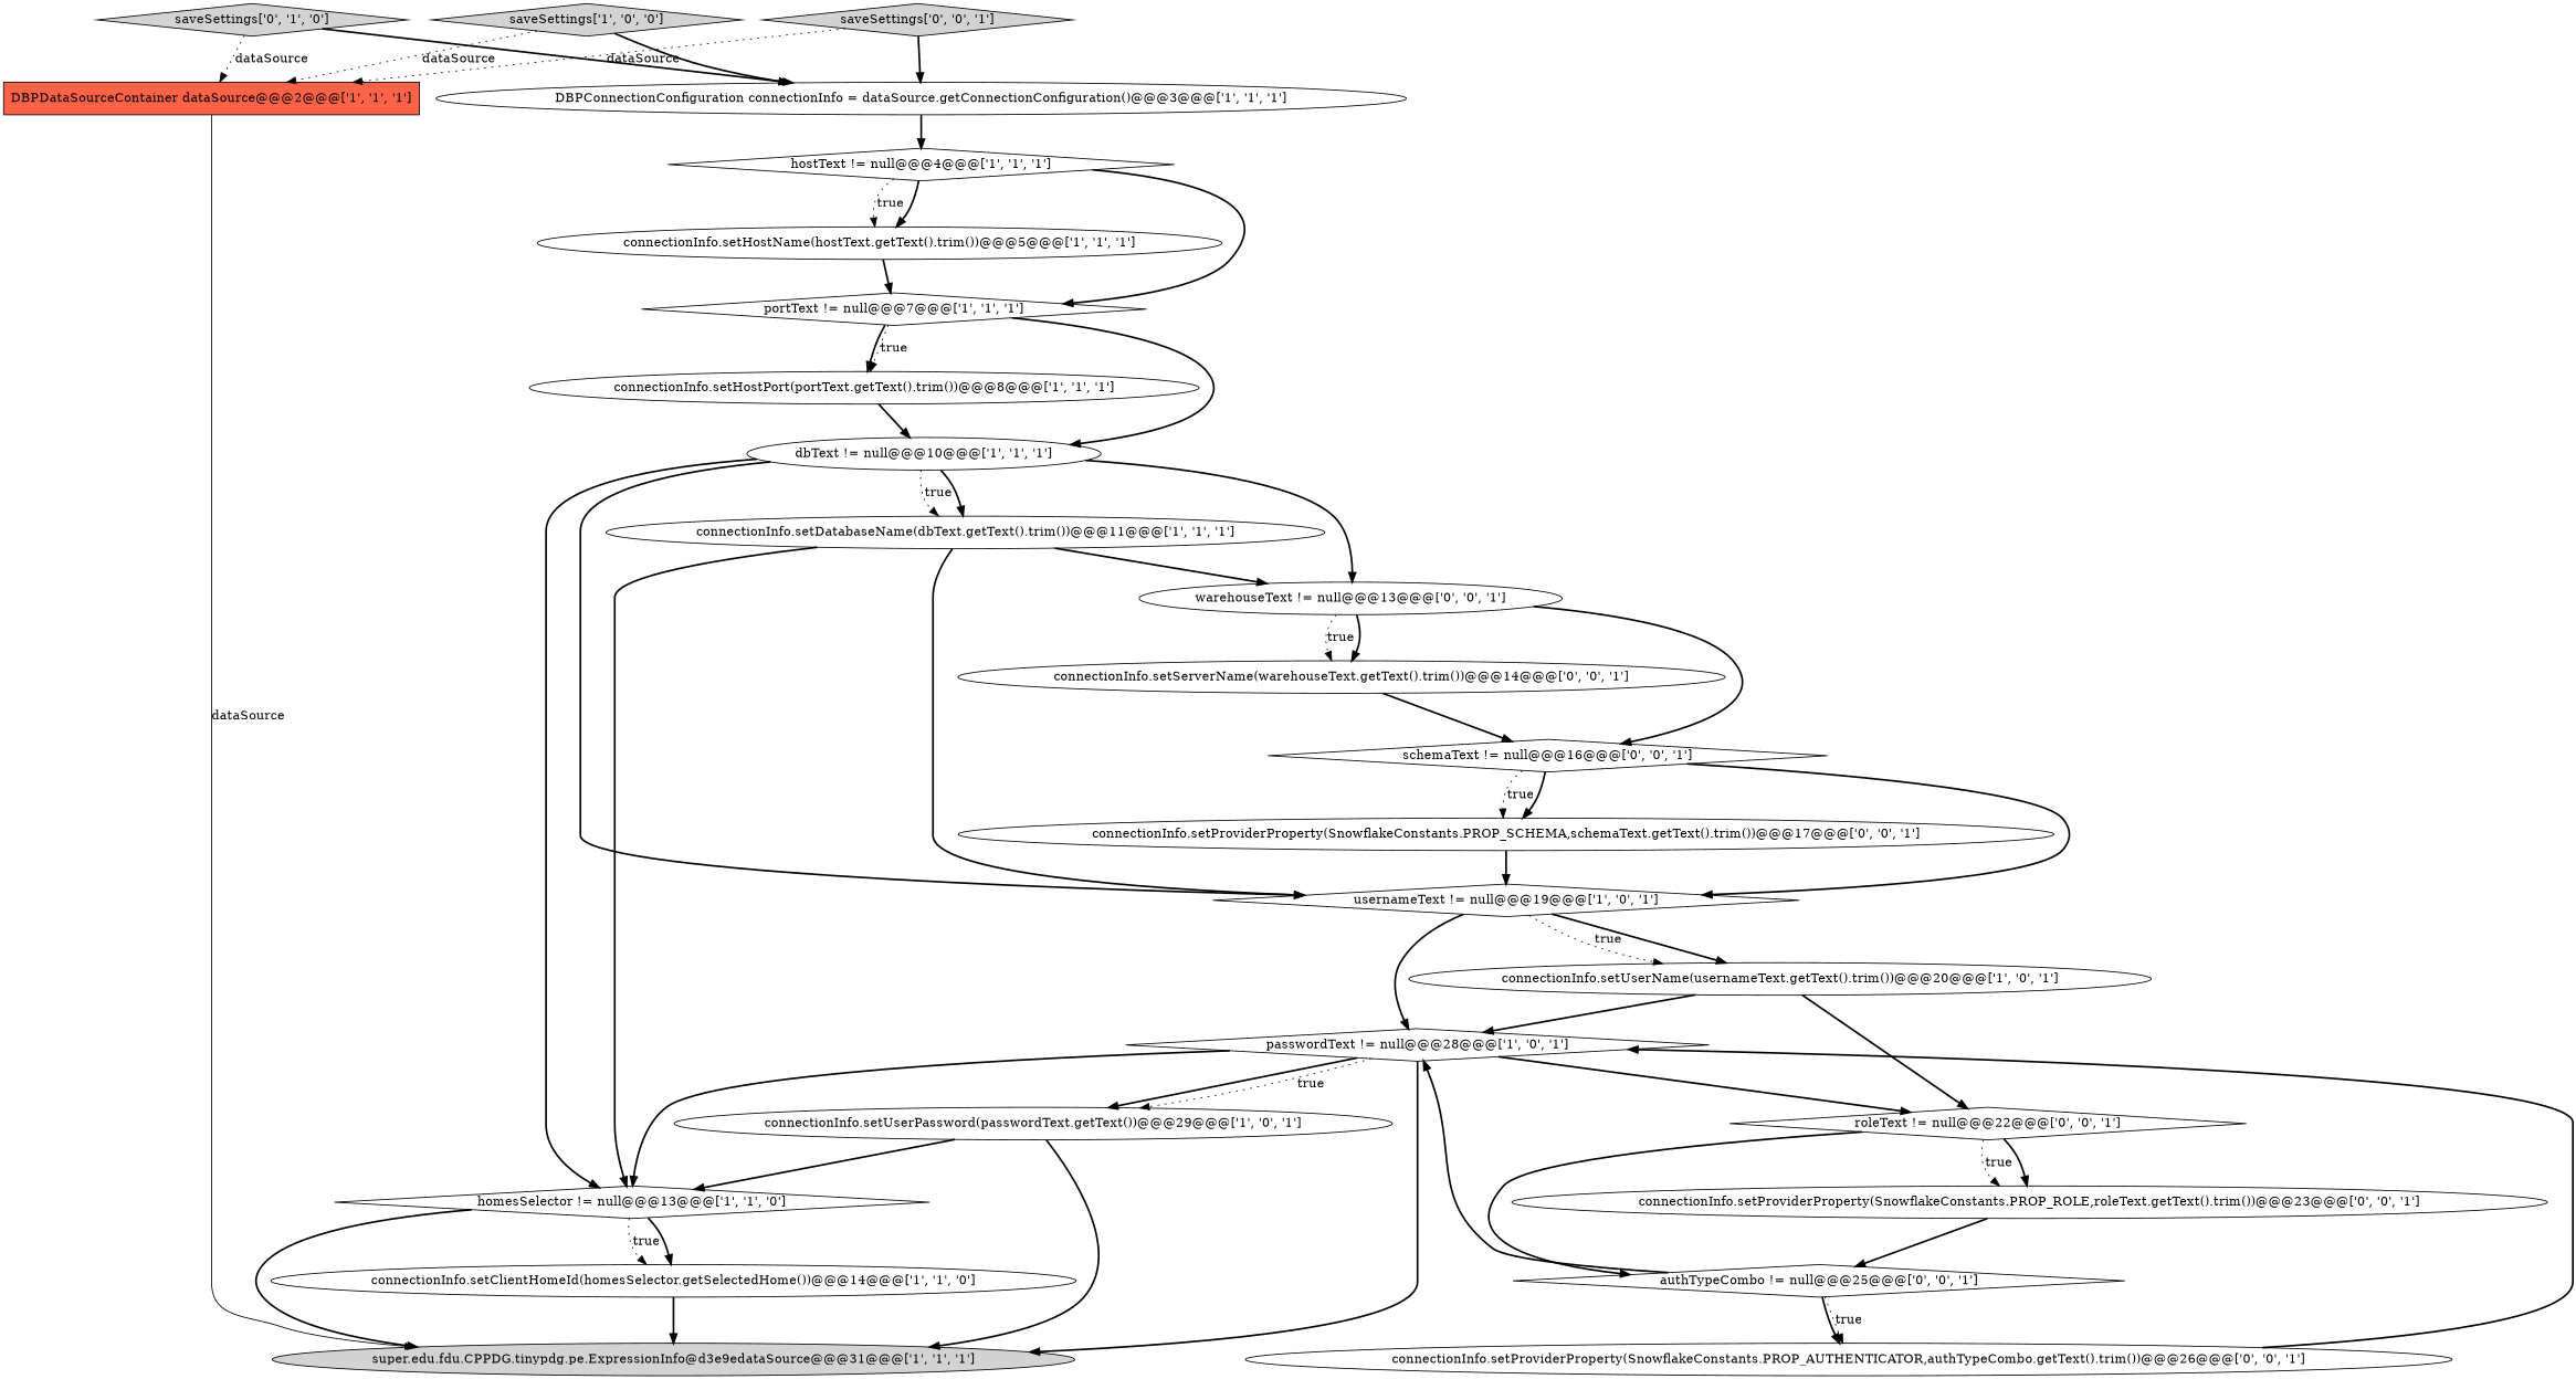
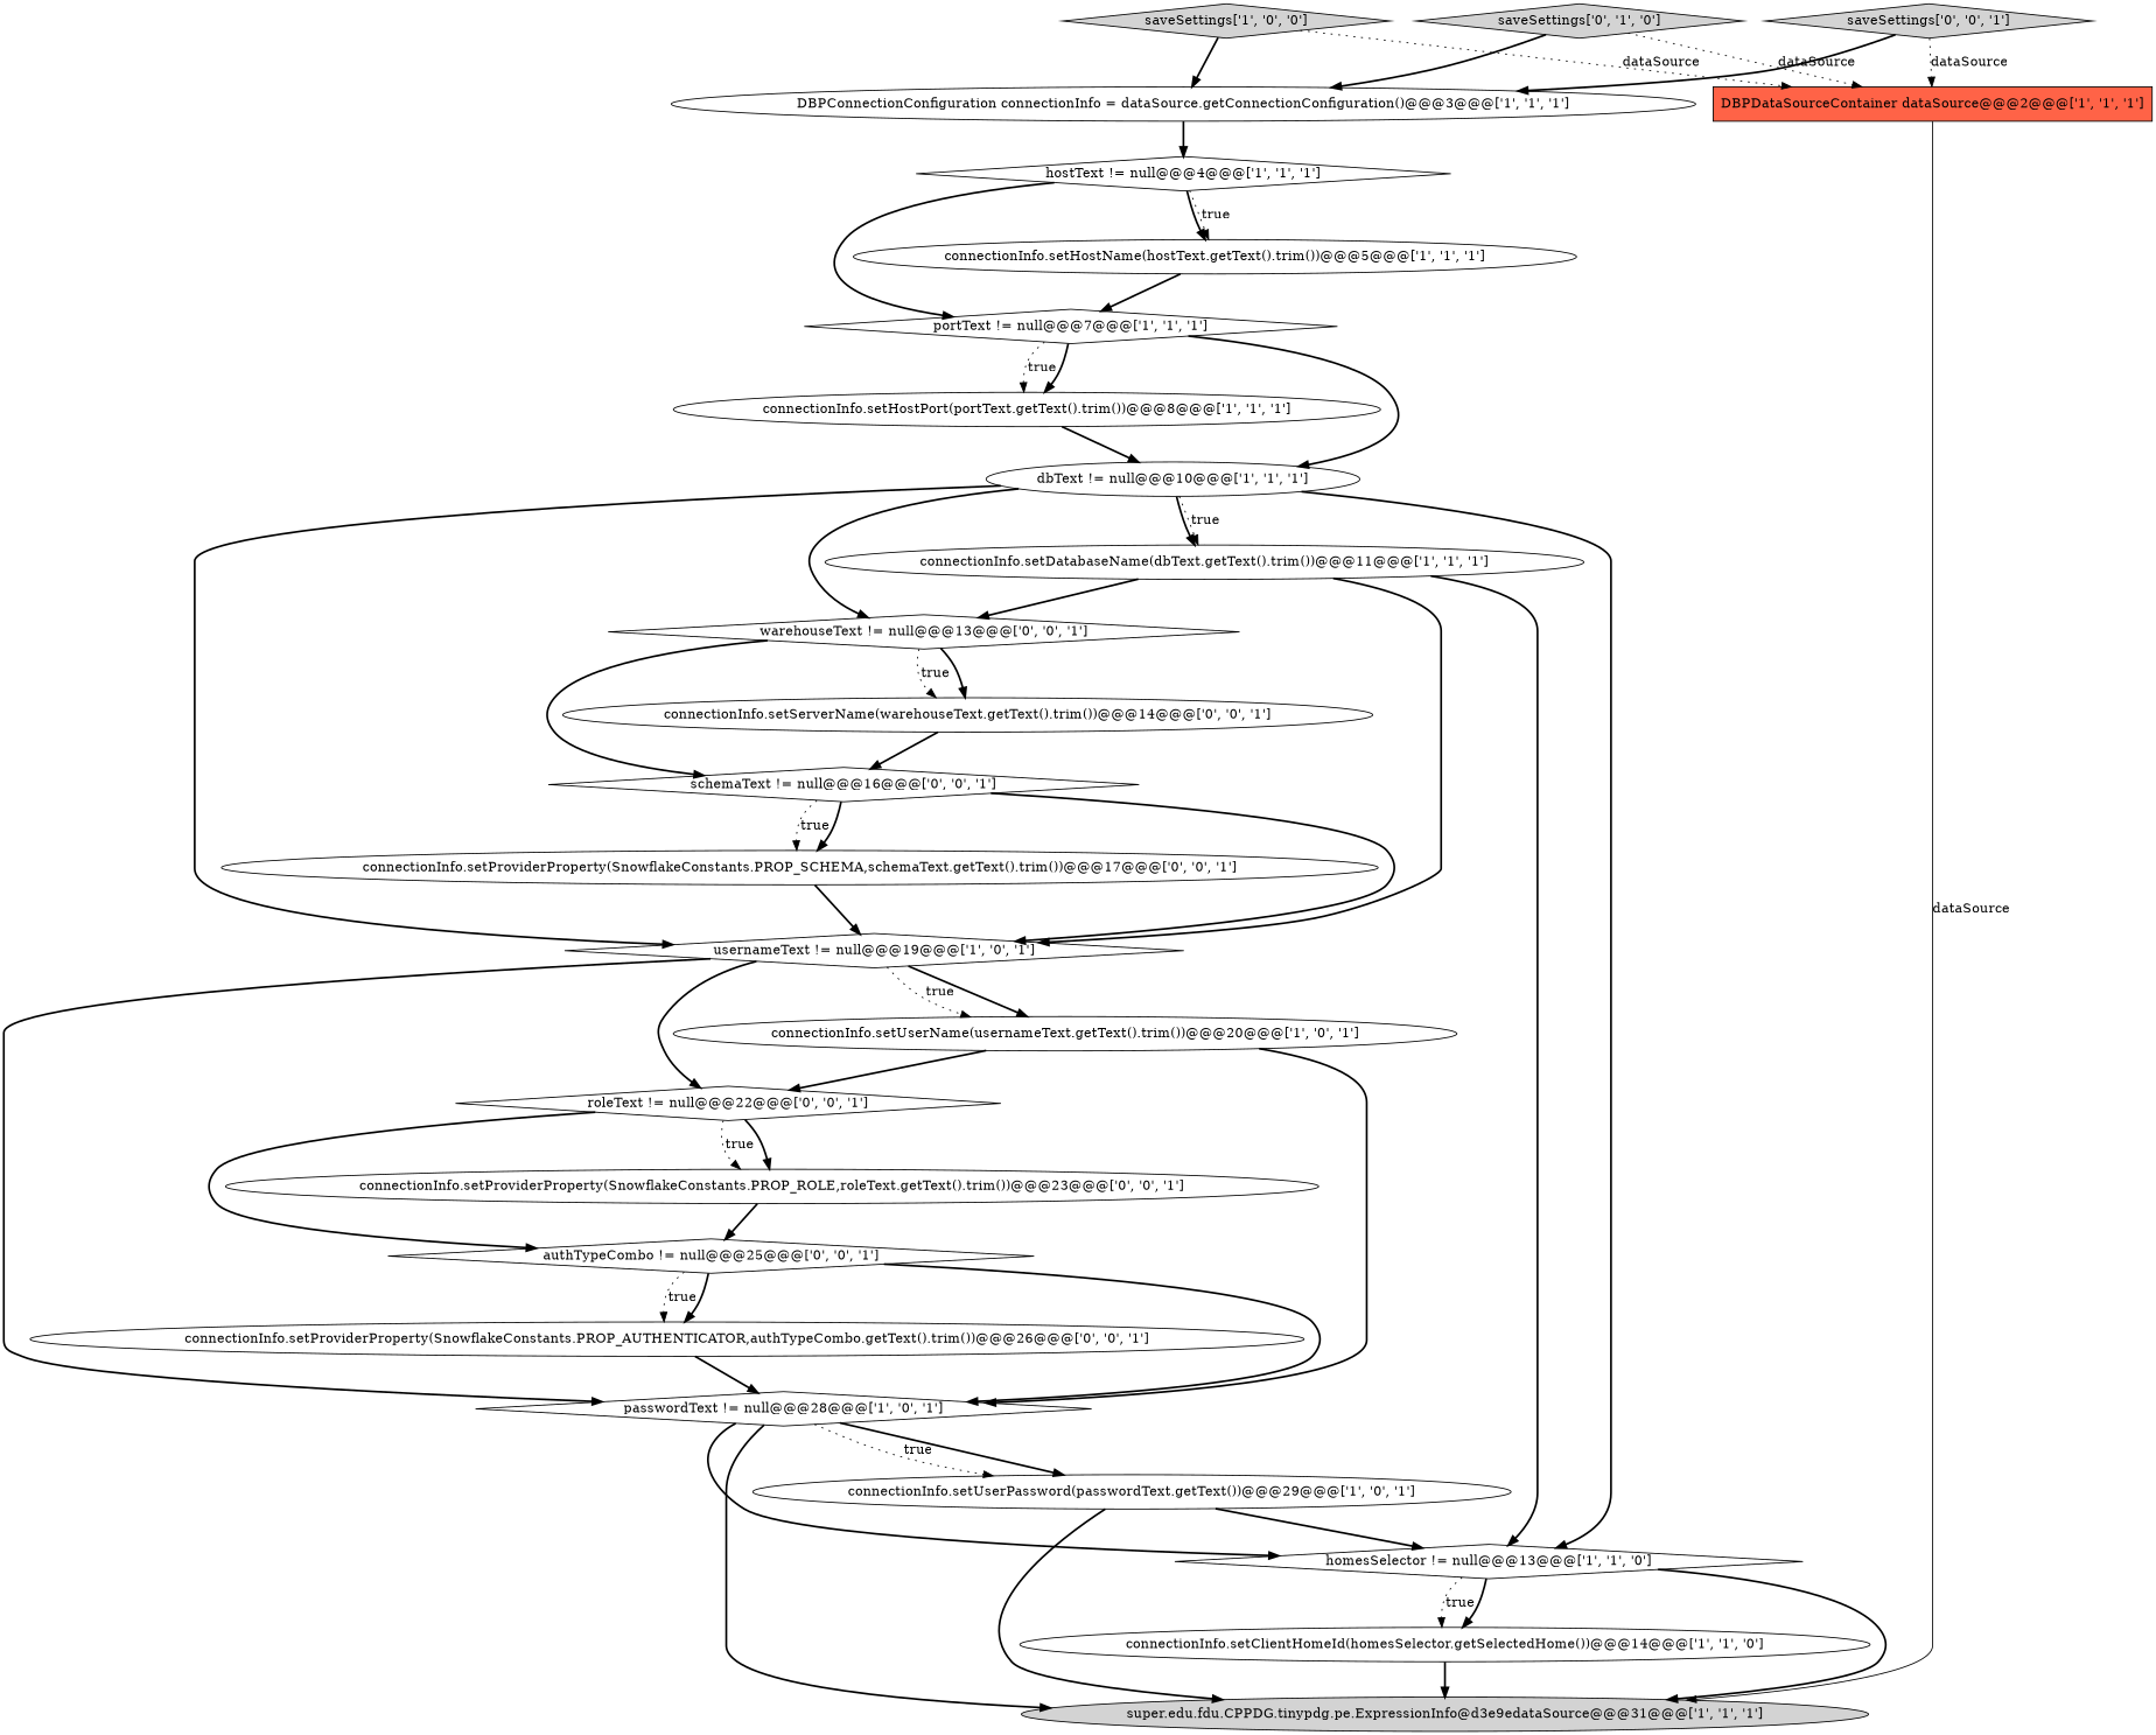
  digraph {
    node [fillcolor=white shape=ellipse style=filled]
    edge [style=bold]
    n1 [fillcolor=lightgray label="saveSettings['1', '0', '0']" shape=diamond]
    n2 [fillcolor=tomato label="DBPDataSourceContainer dataSource@@@2@@@['1', '1', '1']" shape=box]
    n3 [label="DBPConnectionConfiguration connectionInfo = dataSource.getConnectionConfiguration()@@@3@@@['1', '1', '1']"]
    n4 [fillcolor=lightgray label="super.edu.fdu.CPPDG.tinypdg.pe.ExpressionInfo@d3e9edataSource@@@31@@@['1', '1', '1']"]
    n5 [label="hostText != null@@@4@@@['1', '1', '1']" shape=diamond]
    n6 [label="homesSelector != null@@@13@@@['1', '1', '0']" shape=diamond]
    n7 [label="connectionInfo.setClientHomeId(homesSelector.getSelectedHome())@@@14@@@['1', '1', '0']"]
    n8 [label="portText != null@@@7@@@['1', '1', '1']" shape=diamond]
    n9 [label="connectionInfo.setHostPort(portText.getText().trim())@@@8@@@['1', '1', '1']"]
    n10 [label="dbText != null@@@10@@@['1', '1', '1']"]
    n11 [label="usernameText != null@@@19@@@['1', '0', '1']" shape=diamond]
    n12 [label="connectionInfo.setDatabaseName(dbText.getText().trim())@@@11@@@['1', '1', '1']"]
-   n13 [label="warehouseText != null@@@13@@@['0', '0', '1']"]
+   n13 [label="warehouseText != null@@@13@@@['0', '0', '1']" shape=diamond]
    n14 [label="roleText != null@@@22@@@['0', '0', '1']" shape=diamond]
    n15 [label="authTypeCombo != null@@@25@@@['0', '0', '1']" shape=diamond]
    n16 [label="connectionInfo.setProviderProperty(SnowflakeConstants.PROP_ROLE,roleText.getText().trim())@@@23@@@['0', '0', '1']"]
    n17 [label="connectionInfo.setProviderProperty(SnowflakeConstants.PROP_AUTHENTICATOR,authTypeCombo.getText().trim())@@@26@@@['0', '0', '1']"]
    n18 [label="passwordText != null@@@28@@@['1', '0', '1']" shape=diamond]
    n19 [label="connectionInfo.setUserPassword(passwordText.getText())@@@29@@@['1', '0', '1']"]
    n20 [label="connectionInfo.setUserName(usernameText.getText().trim())@@@20@@@['1', '0', '1']"]
    n21 [label="connectionInfo.setProviderProperty(SnowflakeConstants.PROP_SCHEMA,schemaText.getText().trim())@@@17@@@['0', '0', '1']"]
    n22 [label="connectionInfo.setServerName(warehouseText.getText().trim())@@@14@@@['0', '0', '1']"]
    n23 [label="schemaText != null@@@16@@@['0', '0', '1']" shape=diamond]
    n24 [label="connectionInfo.setHostName(hostText.getText().trim())@@@5@@@['1', '1', '1']"]
    n25 [fillcolor=lightgray label="saveSettings['0', '1', '0']" shape=diamond]
    n26 [fillcolor=lightgray label="saveSettings['0', '0', '1']" shape=diamond]
    n1 -> n2 [label=dataSource style=dotted]
    n1 -> n3
    n2 -> n4 [label=dataSource style=solid]
    n3 -> n5
    n5 -> n8
    n5 -> n24
    n5 -> n24 [label=true style=dotted]
    n6 -> n4
    n6 -> n7 [label=true style=dotted]
    n6 -> n7
    n7 -> n4
    n8 -> n9 [label=true style=dotted]
    n8 -> n9
    n8 -> n10
    n9 -> n10
    n10 -> n6
    n10 -> n11
    n10 -> n12 [label=true style=dotted]
    n10 -> n12
    n10 -> n13
-   n18 -> n14
+   n11 -> n14
    n11 -> n18
    n11 -> n20
    n11 -> n20 [label=true style=dotted]
    n12 -> n6
    n12 -> n11
    n12 -> n13
    n13 -> n22
    n13 -> n22 [label=true style=dotted]
    n13 -> n23
    n14 -> n15
    n14 -> n16
    n14 -> n16 [label=true style=dotted]
    n15 -> n17 [label=true style=dotted]
    n15 -> n17
    n15 -> n18
    n16 -> n15
    n17 -> n18
    n18 -> n4
    n18 -> n6
    n18 -> n19
    n18 -> n19 [label=true style=dotted]
    n19 -> n4
    n19 -> n6
    n20 -> n14
    n20 -> n18
    n21 -> n11
    n22 -> n23
    n23 -> n11
    n23 -> n21 [label=true style=dotted]
    n23 -> n21
    n24 -> n8
    n25 -> n2 [label=dataSource style=dotted]
    n25 -> n3
    n26 -> n2 [label=dataSource style=dotted]
    n26 -> n3
  }
